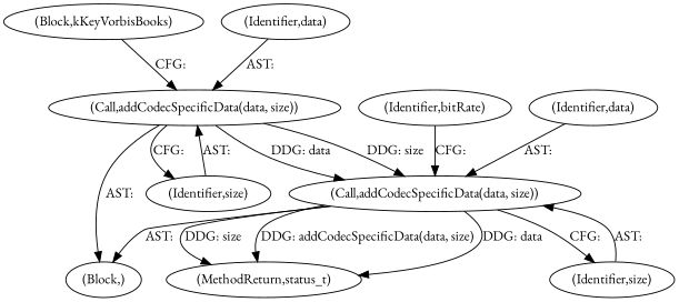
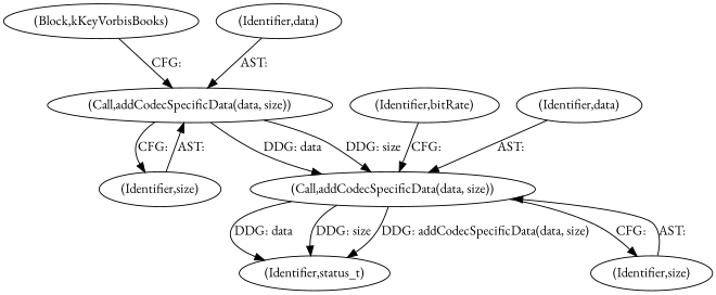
  digraph {
    fontname="EB Garamond"
    node [fontname="EB Garamond"]
    edge [fontname="EB Garamond"]
    n1 [label="(Call,addCodecSpecificData(data, size))"]
-   n2 [label="(MethodReturn,status_t)"]
+   n2 [label="(Identifier,status_t)"]
    n3 [label="(Identifier,size)"]
-   n4 [label="(Block,)"]
    n5 [label="(Call,addCodecSpecificData(data, size))"]
    n6 [label="(Identifier,size)"]
    n7 [label="(Block,kKeyVorbisBooks)"]
    n8 [label="(Identifier,bitRate)"]
    n9 [label="(Identifier,data)"]
    n10 [label="(Identifier,data)"]
    n1 -> n2 [label="DDG: data"]
    n1 -> n2 [label="DDG: size"]
    n1 -> n2 [label="DDG: addCodecSpecificData(data, size)"]
    n1 -> n3 [label="CFG: "]
-   n1 -> n4 [label="AST: "]
    n3 -> n1 [label="AST: "]
    n5 -> n1 [label="DDG: data"]
    n5 -> n1 [label="DDG: size"]
-   n5 -> n4 [label="AST: "]
    n5 -> n6 [label="CFG: "]
    n6 -> n5 [label="AST: "]
    n7 -> n5 [label="CFG: "]
    n8 -> n1 [label="CFG: "]
    n9 -> n5 [label="AST: "]
    n10 -> n1 [label="AST: "]
  }
